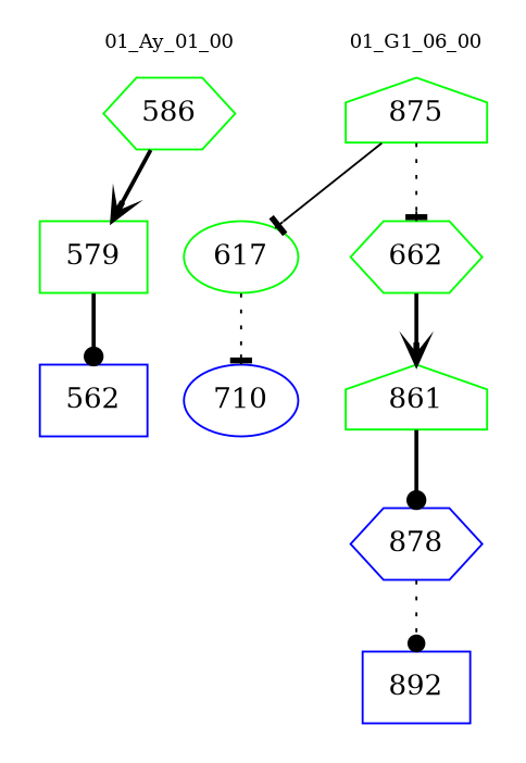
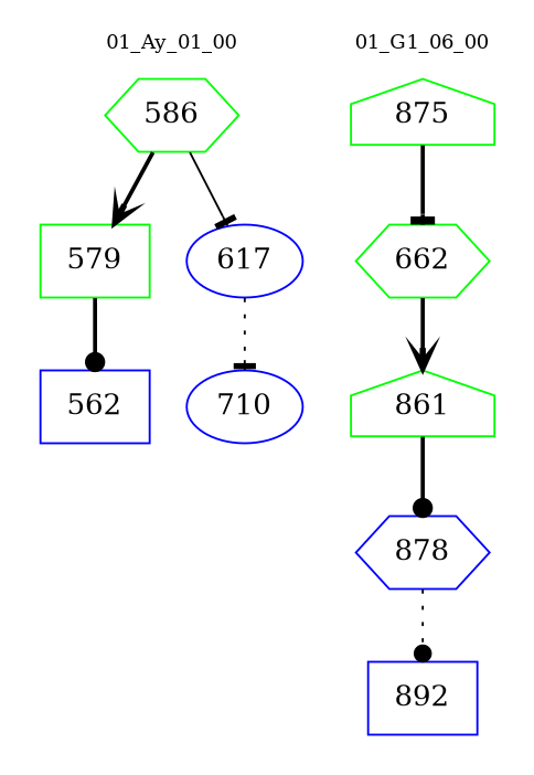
  digraph {
    node [color=green shape=hexagon]
    edge [arrowhead=tee color=black style=bold]
    n1 [label=586]
    n2 [label=579 shape=box]
-   n3 [label=617 shape=ellipse]
+   n3 [color=blue label=617 shape=ellipse]
    n4 [color=blue label=562 shape=box]
    n5 [color=blue label=710 shape=ellipse]
    n6 [label=875 shape=house]
    n7 [label=662]
    n8 [color=blue label=878]
    n9 [label=861 shape=house]
    n10 [color=blue label=892 shape=box]
    subgraph cluster_1 {
      color=white
      fontsize=10
      label="01_Ay_01_00"
      n1
      n2
      n3
      n4
      n5
    }
    subgraph cluster_2 {
      color=white
      fontsize=10
      label="01_G1_06_00"
      n6
      n7
      n8
      n9
      n10
    }
    n1 -> n2 [arrowhead=vee]
-   n6 -> n3 [style=solid]
+   n1 -> n3 [style=solid]
    n2 -> n4 [arrowhead=dot]
    n3 -> n5 [style=dotted]
-   n6 -> n7 [style=dotted]
+   n6 -> n7
    n7 -> n9 [arrowhead=vee]
    n8 -> n10 [arrowhead=dot style=dotted]
    n9 -> n8 [arrowhead=dot]
  }
